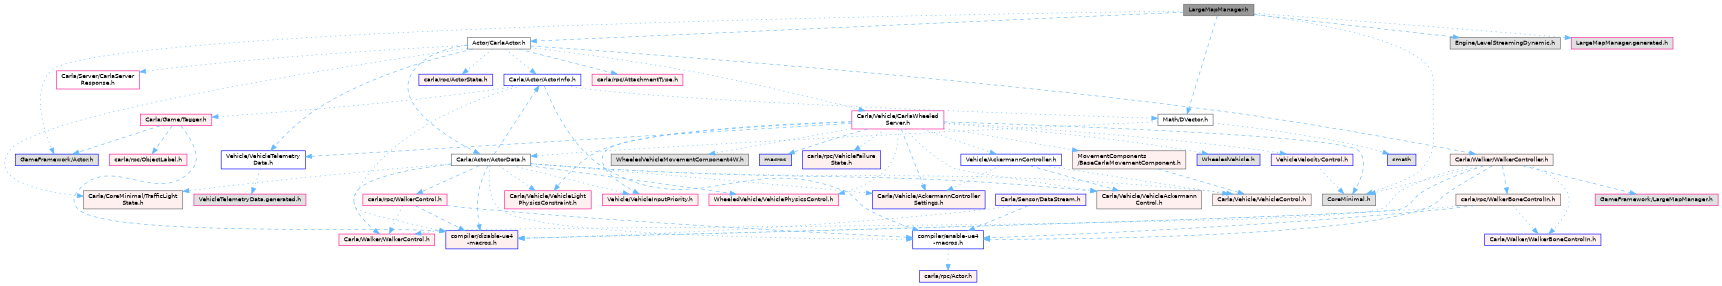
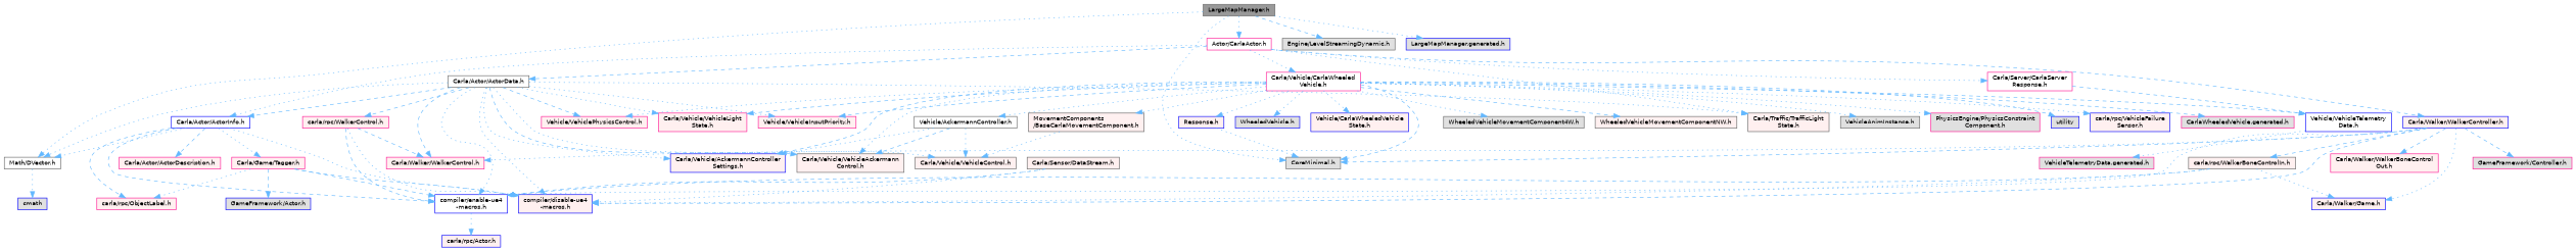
  digraph {
    node [color=blue fillcolor="#FFF0F0" fontname=Helvetica fontsize=10 shape=box style=filled]
    edge [color=steelblue1 fontname=Helvetica fontsize=10 labelfontname=Helvetica labelfontsize=10 style=dotted]
    n1 [color=gray40 fillcolor=grey60 fontcolor=black height=0.2 label="LargeMapManager.h" width=0.4]
    n2 [color=gray40 fillcolor="#E0E0E0" height=0.2 label="CoreMinimal.h" width=0.4]
-   n3 [color=gray40 fillcolor=white height=0.2 label="Actor/CarlaActor.h" width=0.4]
+   n3 [color=deeppink fillcolor=white height=0.2 label="Actor/CarlaActor.h" width=0.4]
    n4 [fillcolor="#E0E0E0" height=0.2 label="GameFramework/Actor.h" width=0.4]
    n5 [color=gray40 fillcolor=white height=0.2 label="Math/DVector.h" width=0.4]
    n6 [color=gray40 fillcolor="#E0E0E0" height=0.2 label="Engine/LevelStreamingDynamic.h" width=0.4]
-   n7 [color=deeppink fillcolor="#E0E0E0" height=0.2 label="LargeMapManager.generated.h" width=0.4]
+   n7 [fillcolor="#E0E0E0" height=0.2 label="LargeMapManager.generated.h" width=0.4]
    n8 [fillcolor=white height=0.2 label="Carla/Actor/ActorInfo.h" width=0.4]
    n9 [color=gray40 fillcolor=white height=0.2 label="Carla/Actor/ActorData.h" width=0.4]
-   n10 [color=gray40 height=0.2 label="Carla/CoreMinimal/TrafficLight\lState.h" width=0.4]
-   n11 [color=deeppink fillcolor=white height=0.2 label="Carla/Vehicle/CarlaWheeled\lServer.h" width=0.4]
+   n10 [color=gray40 height=0.2 label="Carla/Traffic/TrafficLight\lState.h" width=0.4]
+   n11 [color=deeppink fillcolor=white height=0.2 label="Carla/Vehicle/CarlaWheeled\lVehicle.h" width=0.4]
    n12 [fillcolor=white height=0.2 label="Vehicle/VehicleTelemetry\lData.h" width=0.4]
-   n13 [color=gray40 height=0.2 label="Carla/Walker/WalkerController.h" width=0.4]
-   n14 [height=0.2 label="carla/rpc/ActorState.h" width=0.4]
-   n15 [color=deeppink height=0.2 label="carla/rpc/AttachmentType.h" width=0.4]
+   n13 [height=0.2 label="Carla/Walker/WalkerController.h" width=0.4]
    n16 [color=deeppink fillcolor=white height=0.2 label="Carla/Server/CarlaServer\lResponse.h" width=0.4]
    n17 [fillcolor="#E0E0E0" height=0.2 label=cmath width=0.4]
+   n18 [color=deeppink height=0.2 label="Carla/Actor/ActorDescription.h" width=0.4]
    n19 [color=deeppink height=0.2 label="Carla/Game/Tagger.h" width=0.4]
    n20 [height=0.2 label="compiler/disable-ue4\l-macros.h" width=0.4]
    n21 [color=deeppink height=0.2 label="carla/rpc/ObjectLabel.h" width=0.4]
    n22 [fillcolor=white height=0.2 label="compiler/enable-ue4\l-macros.h" width=0.4]
    n23 [height=0.2 label="Carla/Vehicle/AckermannController\lSettings.h" width=0.4]
    n24 [color=gray40 height=0.2 label="Carla/Vehicle/VehicleAckermann\lControl.h" width=0.4]
    n25 [color=gray40 height=0.2 label="Carla/Vehicle/VehicleControl.h" width=0.4]
-   n26 [color=deeppink height=0.2 label="Carla/Vehicle/VehicleLight\lPhysicsConstraint.h" width=0.4]
+   n26 [color=deeppink height=0.2 label="Carla/Vehicle/VehicleLight\lState.h" width=0.4]
    n27 [color=deeppink height=0.2 label="Vehicle/VehicleInputPriority.h" width=0.4]
-   n28 [color=deeppink height=0.2 label="WheeledVehicle/VehiclePhysicsControl.h" width=0.4]
+   n28 [color=deeppink height=0.2 label="Vehicle/VehiclePhysicsControl.h" width=0.4]
    n29 [color=deeppink height=0.2 label="carla/rpc/WalkerControl.h" width=0.4]
    n30 [color=deeppink height=0.2 label="Carla/Walker/WalkerControl.h" width=0.4]
    n31 [fillcolor="#E0E0E0" height=0.2 label="WheeledVehicle.h" width=0.4]
-   n32 [fillcolor=white height=0.2 label="Vehicle/AckermannController.h" width=0.4]
-   n34 [height=0.2 label="VehicleVelocityControl.h" width=0.4]
+   n32 [color=gray40 fillcolor=white height=0.2 label="Vehicle/AckermannController.h" width=0.4]
+   n33 [height=0.2 label="Vehicle/CarlaWheeledVehicle\lState.h" width=0.4]
+   n34 [height=0.2 label="Response.h" width=0.4]
    n35 [color=gray40 fillcolor="#E0E0E0" height=0.2 label="WheeledVehicleMovementComponent4W.h" width=0.4]
+   n36 [color=gray40 height=0.2 label="WheeledVehicleMovementComponentNW.h" width=0.4]
+   n37 [color=gray40 fillcolor="#E0E0E0" height=0.2 label="VehicleAnimInstance.h" width=0.4]
+   n38 [color=deeppink fillcolor="#E0E0E0" height=0.2 label="PhysicsEngine/PhysicsConstraint\lComponent.h" width=0.4]
    n39 [color=gray40 height=0.2 label="MovementComponents\l/BaseCarlaMovementComponent.h" width=0.4]
-   n40 [fillcolor="#E0E0E0" height=0.2 label=macros width=0.4]
-   n41 [height=0.2 label="carla/rpc/VehicleFailure\lState.h" width=0.4]
+   n40 [fillcolor="#E0E0E0" height=0.2 label=utility width=0.4]
+   n41 [height=0.2 label="carla/rpc/VehicleFailure\lSensor.h" width=0.4]
+   n42 [color=deeppink fillcolor="#E0E0E0" height=0.2 label="CarlaWheeledVehicle.generated.h" width=0.4]
    n43 [color=deeppink fillcolor="#E0E0E0" height=0.2 label="VehicleTelemetryData.generated.h" width=0.4]
-   n44 [height=0.2 label="Carla/Walker/WalkerBoneControlIn.h" width=0.4]
-   n46 [color=deeppink fillcolor="#E0E0E0" height=0.2 label="GameFramework/LargeMapManager.h" width=0.4]
+   n44 [height=0.2 label="Carla/Walker/Game.h" width=0.4]
+   n45 [color=deeppink height=0.2 label="Carla/Walker/WalkerBoneControl\lOut.h" width=0.4]
+   n46 [color=deeppink fillcolor="#E0E0E0" height=0.2 label="GameFramework/Controller.h" width=0.4]
    n47 [color=gray40 height=0.2 label="carla/rpc/WalkerBoneControlIn.h" width=0.4]
    n48 [height=0.2 label="carla/rpc/Actor.h" width=0.4]
-   n49 [height=0.2 label="Carla/Sensor/DataStream.h" width=0.4]
+   n49 [color=gray40 height=0.2 label="Carla/Sensor/DataStream.h" width=0.4]
    n1 -> n2
-   n1 -> n3 [style=dashed]
-   n1 -> n4
-   n1 -> n5 [style=dashed]
+   n1 -> n3
+   n1 -> n5
    n1 -> n6 [style=dashed]
    n1 -> n7
    n3 -> n8
    n3 -> n9 [style=dashed]
    n3 -> n10
    n3 -> n11
-   n3 -> n12 [style=dashed]
+   n16 -> n12 [style=dashed]
    n3 -> n13 [style=dashed]
-   n3 -> n14
-   n3 -> n15 [style=dashed]
    n3 -> n16
    n5 -> n17
    n8 -> n5
+   n8 -> n18 [style=dashed]
    n8 -> n19
    n8 -> n20
+   n8 -> n21 [style=dashed]
    n8 -> n22 [style=dashed]
-   n5 -> n9
+   n9 -> n5
    n9 -> n8 [style=dashed]
    n9 -> n10
-   n9 -> n20 [style=dashed]
+   n9 -> n20
    n9 -> n22
    n9 -> n23
    n9 -> n24 [style=dashed]
    n9 -> n25
    n9 -> n26
    n9 -> n27
    n9 -> n28 [style=dashed]
    n9 -> n29 [style=dashed]
    n9 -> n30 [style=dashed]
    n11 -> n2 [style=dashed]
    n11 -> n12 [style=dashed]
    n11 -> n23 [style=dashed]
    n11 -> n24
    n11 -> n26 [style=dashed]
    n11 -> n27 [style=dashed]
    n11 -> n28
    n11 -> n31
    n11 -> n32
+   n11 -> n33
    n11 -> n34
    n11 -> n35
+   n11 -> n36 [style=dashed]
+   n11 -> n37
+   n11 -> n38
    n11 -> n39
    n11 -> n40 [style=dashed]
    n11 -> n41
+   n11 -> n42 [style=dashed]
    n12 -> n43
-   n13 -> n2
+   n13 -> n2 [style=dashed]
    n13 -> n20 [style=dashed]
-   n13 -> n22 [style=dashed]
+   n13 -> n22
    n13 -> n30
    n13 -> n44
+   n13 -> n45 [style=dashed]
    n13 -> n46 [style=dashed]
    n13 -> n47 [style=dashed]
    n19 -> n4 [style=dashed]
    n19 -> n20 [style=dashed]
-   n19 -> n21 [style=dashed]
+   n19 -> n21
+   n19 -> n22 [style=dashed]
    n22 -> n48
-   n29 -> n20 [style=dashed]
+   n29 -> n20
    n29 -> n22 [style=dashed]
-   n29 -> n30
+   n29 -> n30 [style=dashed]
    n32 -> n23
    n32 -> n24 [style=dashed]
    n32 -> n25
    n34 -> n2
-   n39 -> n25 [style=dashed]
+   n39 -> n25
    n47 -> n20
    n47 -> n22 [style=dashed]
    n47 -> n44
    n49 -> n20
    n49 -> n22 [style=dashed]
  }
